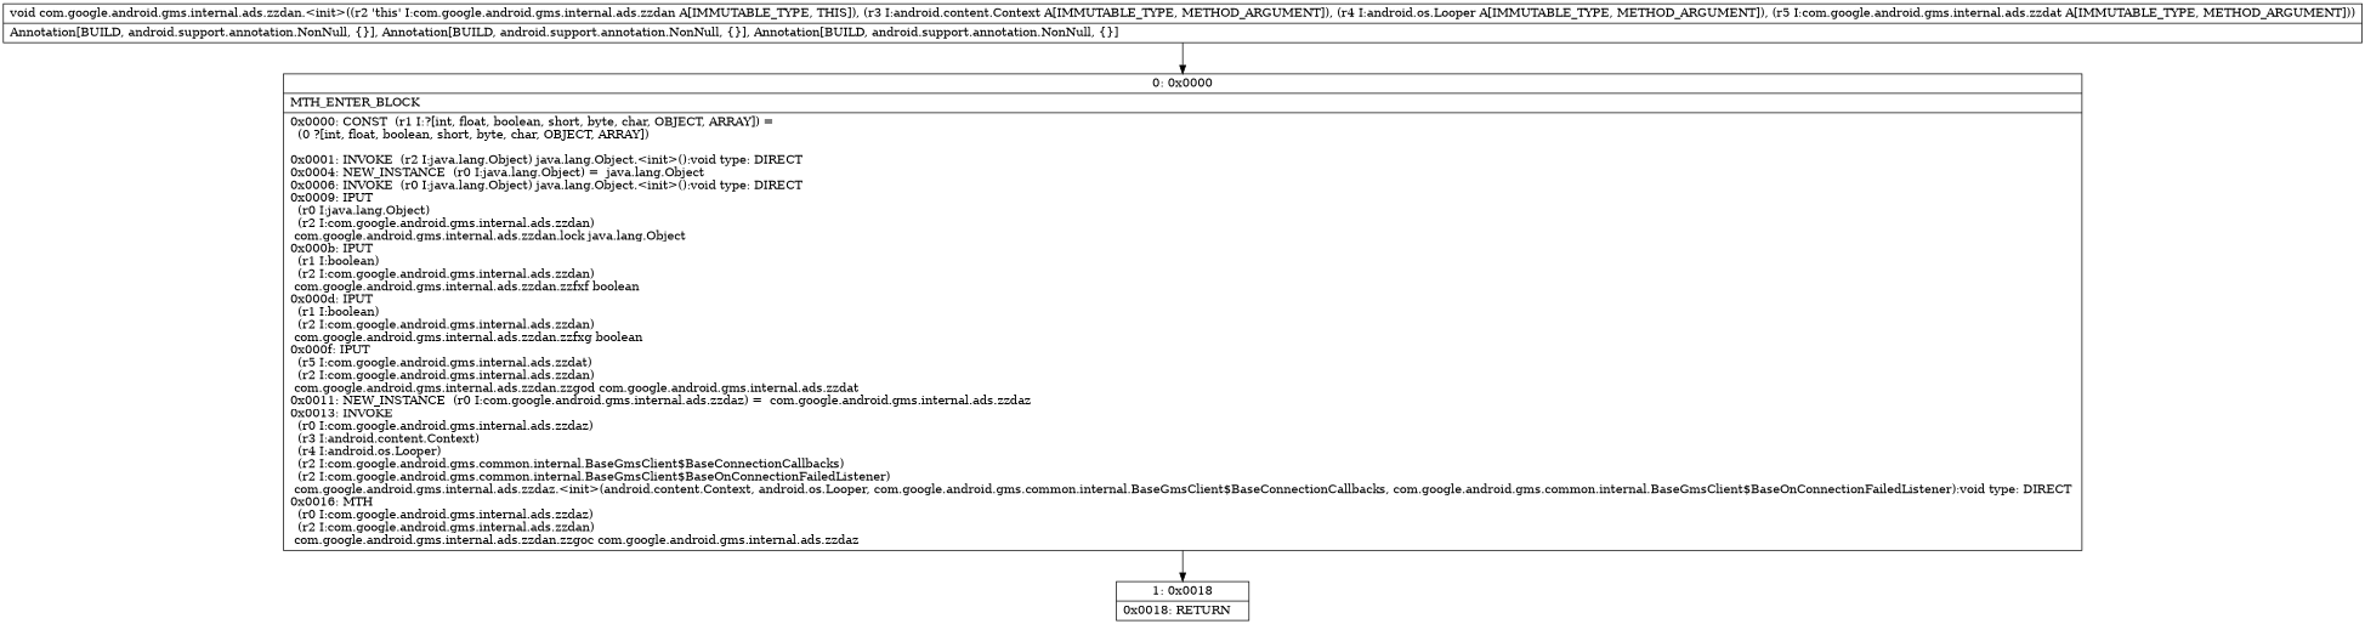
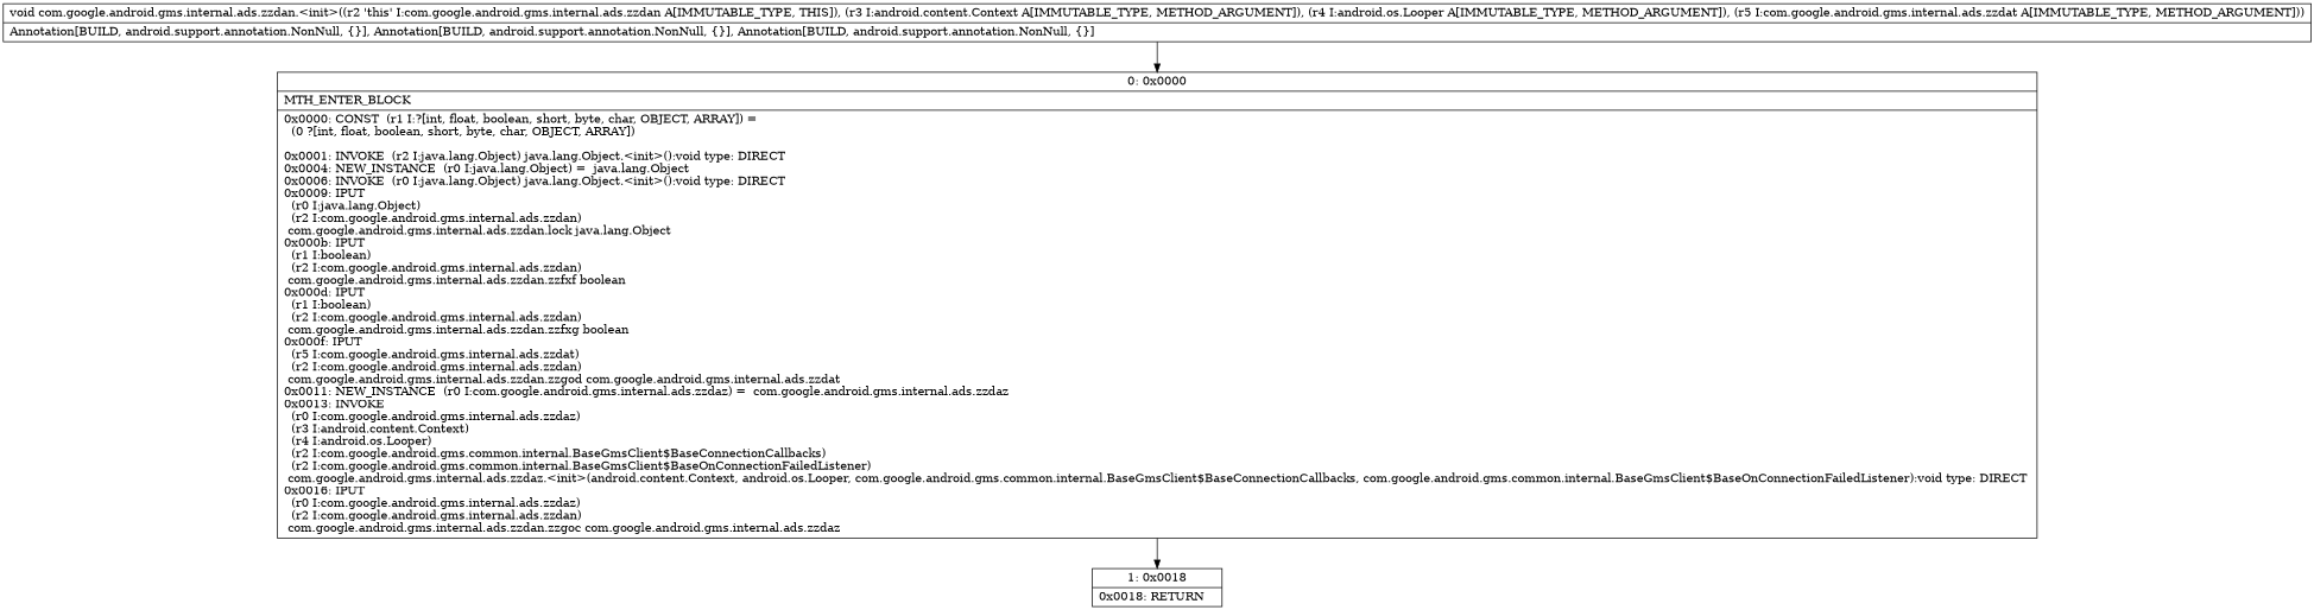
  digraph {
    fontname="DejaVu Serif"
    node [shape=record fontname="DejaVu Serif"]
    edge [fontname="DejaVu Serif"]
-   n1 [label="{0\:\ 0x0000|MTH_ENTER_BLOCK\l|0x0000: CONST  (r1 I:?[int, float, boolean, short, byte, char, OBJECT, ARRAY]) = \l  (0 ?[int, float, boolean, short, byte, char, OBJECT, ARRAY])\l \l0x0001: INVOKE  (r2 I:java.lang.Object) java.lang.Object.\<init\>():void type: DIRECT \l0x0004: NEW_INSTANCE  (r0 I:java.lang.Object) =  java.lang.Object \l0x0006: INVOKE  (r0 I:java.lang.Object) java.lang.Object.\<init\>():void type: DIRECT \l0x0009: IPUT  \l  (r0 I:java.lang.Object)\l  (r2 I:com.google.android.gms.internal.ads.zzdan)\l com.google.android.gms.internal.ads.zzdan.lock java.lang.Object \l0x000b: IPUT  \l  (r1 I:boolean)\l  (r2 I:com.google.android.gms.internal.ads.zzdan)\l com.google.android.gms.internal.ads.zzdan.zzfxf boolean \l0x000d: IPUT  \l  (r1 I:boolean)\l  (r2 I:com.google.android.gms.internal.ads.zzdan)\l com.google.android.gms.internal.ads.zzdan.zzfxg boolean \l0x000f: IPUT  \l  (r5 I:com.google.android.gms.internal.ads.zzdat)\l  (r2 I:com.google.android.gms.internal.ads.zzdan)\l com.google.android.gms.internal.ads.zzdan.zzgod com.google.android.gms.internal.ads.zzdat \l0x0011: NEW_INSTANCE  (r0 I:com.google.android.gms.internal.ads.zzdaz) =  com.google.android.gms.internal.ads.zzdaz \l0x0013: INVOKE  \l  (r0 I:com.google.android.gms.internal.ads.zzdaz)\l  (r3 I:android.content.Context)\l  (r4 I:android.os.Looper)\l  (r2 I:com.google.android.gms.common.internal.BaseGmsClient$BaseConnectionCallbacks)\l  (r2 I:com.google.android.gms.common.internal.BaseGmsClient$BaseOnConnectionFailedListener)\l com.google.android.gms.internal.ads.zzdaz.\<init\>(android.content.Context, android.os.Looper, com.google.android.gms.common.internal.BaseGmsClient$BaseConnectionCallbacks, com.google.android.gms.common.internal.BaseGmsClient$BaseOnConnectionFailedListener):void type: DIRECT \l0x0016: MTH  \l  (r0 I:com.google.android.gms.internal.ads.zzdaz)\l  (r2 I:com.google.android.gms.internal.ads.zzdan)\l com.google.android.gms.internal.ads.zzdan.zzgoc com.google.android.gms.internal.ads.zzdaz \l}"]
+   n1 [label="{0\:\ 0x0000|MTH_ENTER_BLOCK\l|0x0000: CONST  (r1 I:?[int, float, boolean, short, byte, char, OBJECT, ARRAY]) = \l  (0 ?[int, float, boolean, short, byte, char, OBJECT, ARRAY])\l \l0x0001: INVOKE  (r2 I:java.lang.Object) java.lang.Object.\<init\>():void type: DIRECT \l0x0004: NEW_INSTANCE  (r0 I:java.lang.Object) =  java.lang.Object \l0x0006: INVOKE  (r0 I:java.lang.Object) java.lang.Object.\<init\>():void type: DIRECT \l0x0009: IPUT  \l  (r0 I:java.lang.Object)\l  (r2 I:com.google.android.gms.internal.ads.zzdan)\l com.google.android.gms.internal.ads.zzdan.lock java.lang.Object \l0x000b: IPUT  \l  (r1 I:boolean)\l  (r2 I:com.google.android.gms.internal.ads.zzdan)\l com.google.android.gms.internal.ads.zzdan.zzfxf boolean \l0x000d: IPUT  \l  (r1 I:boolean)\l  (r2 I:com.google.android.gms.internal.ads.zzdan)\l com.google.android.gms.internal.ads.zzdan.zzfxg boolean \l0x000f: IPUT  \l  (r5 I:com.google.android.gms.internal.ads.zzdat)\l  (r2 I:com.google.android.gms.internal.ads.zzdan)\l com.google.android.gms.internal.ads.zzdan.zzgod com.google.android.gms.internal.ads.zzdat \l0x0011: NEW_INSTANCE  (r0 I:com.google.android.gms.internal.ads.zzdaz) =  com.google.android.gms.internal.ads.zzdaz \l0x0013: INVOKE  \l  (r0 I:com.google.android.gms.internal.ads.zzdaz)\l  (r3 I:android.content.Context)\l  (r4 I:android.os.Looper)\l  (r2 I:com.google.android.gms.common.internal.BaseGmsClient$BaseConnectionCallbacks)\l  (r2 I:com.google.android.gms.common.internal.BaseGmsClient$BaseOnConnectionFailedListener)\l com.google.android.gms.internal.ads.zzdaz.\<init\>(android.content.Context, android.os.Looper, com.google.android.gms.common.internal.BaseGmsClient$BaseConnectionCallbacks, com.google.android.gms.common.internal.BaseGmsClient$BaseOnConnectionFailedListener):void type: DIRECT \l0x0016: IPUT  \l  (r0 I:com.google.android.gms.internal.ads.zzdaz)\l  (r2 I:com.google.android.gms.internal.ads.zzdan)\l com.google.android.gms.internal.ads.zzdan.zzgoc com.google.android.gms.internal.ads.zzdaz \l}"]
    n2 [label="{1\:\ 0x0018|0x0018: RETURN   \l}"]
    n3 [label="{void com.google.android.gms.internal.ads.zzdan.\<init\>((r2 'this' I:com.google.android.gms.internal.ads.zzdan A[IMMUTABLE_TYPE, THIS]), (r3 I:android.content.Context A[IMMUTABLE_TYPE, METHOD_ARGUMENT]), (r4 I:android.os.Looper A[IMMUTABLE_TYPE, METHOD_ARGUMENT]), (r5 I:com.google.android.gms.internal.ads.zzdat A[IMMUTABLE_TYPE, METHOD_ARGUMENT]))  | Annotation[BUILD, android.support.annotation.NonNull, \{\}], Annotation[BUILD, android.support.annotation.NonNull, \{\}], Annotation[BUILD, android.support.annotation.NonNull, \{\}]\l}"]
    n1 -> n2
    n3 -> n1
  }
